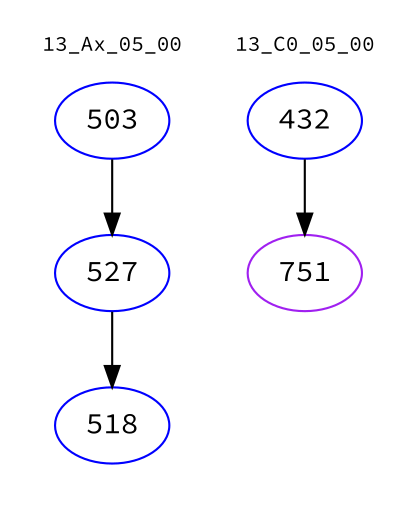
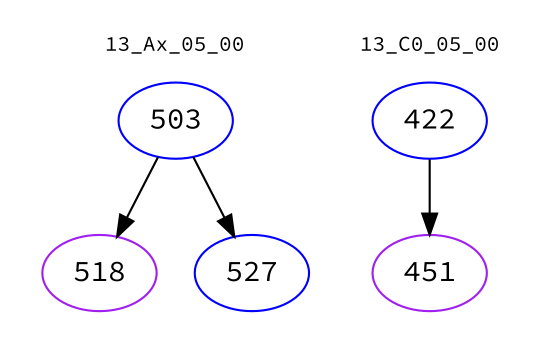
  digraph {
    fontname="Source Code Pro"
    node [color=blue fontname="Source Code Pro"]
    edge [color=black fontname="Source Code Pro"]
    n1 [label=503]
-   n2 [label=518]
+   n2 [color=purple label=518]
    n3 [label=527]
-   n4 [label=432]
-   n5 [color=purple label=751]
+   n4 [label=422]
+   n5 [color=purple label=451]
    subgraph cluster_1 {
      color=white
      fontsize=10
      label="13_Ax_05_00"
      n1
      n2
      n3
    }
    subgraph cluster_2 {
      color=white
      fontsize=10
      label="13_C0_05_00"
      n4
      n5
    }
-   n3 -> n2
+   n1 -> n2
    n1 -> n3
    n4 -> n5
  }
